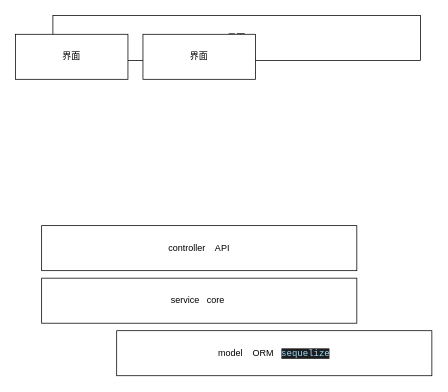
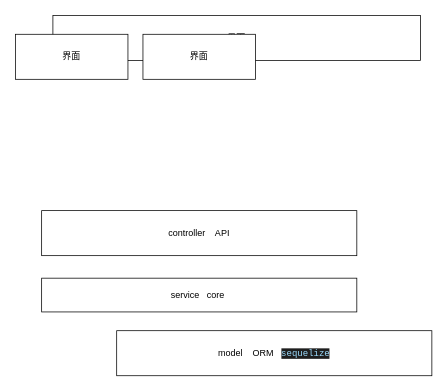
  <mxCell id="0" />
  <mxCell id="1" parent="0" />
  <mxCell id="2" value="界面" style="rounded=0;whiteSpace=wrap;html=1;" parent="1" vertex="1"><mxGeometry x="70" y="20" width="490" height="60" as="geometry" /></mxCell>
  <mxCell id="3" value="界面" style="rounded=0;whiteSpace=wrap;html=1;" parent="1" vertex="1"><mxGeometry x="20" y="45" width="150" height="60" as="geometry" /></mxCell>
  <mxCell id="4" value="界面" style="rounded=0;whiteSpace=wrap;html=1;" parent="1" vertex="1"><mxGeometry x="190" y="45" width="150" height="60" as="geometry" /></mxCell>
- <mxCell id="5" value="controller&amp;nbsp; &amp;nbsp; API" style="rounded=0;whiteSpace=wrap;html=1;" parent="1" vertex="1"><mxGeometry x="55" y="300" width="420" height="60" as="geometry" /></mxCell>
- <mxCell id="6" value="service&amp;nbsp; &amp;nbsp;core&amp;nbsp;" style="rounded=0;whiteSpace=wrap;html=1;" parent="1" vertex="1"><mxGeometry x="55" y="370" width="420" height="60" as="geometry" /></mxCell>
+ <mxCell id="5" value="controller&amp;nbsp; &amp;nbsp; API" style="rounded=0;whiteSpace=wrap;html=1;" parent="1" vertex="1"><mxGeometry x="55" y="280" width="420" height="60" as="geometry" /></mxCell>
+ <mxCell id="6" value="service&amp;nbsp; &amp;nbsp;core&amp;nbsp;" style="rounded=0;whiteSpace=wrap;html=1;" parent="1" vertex="1"><mxGeometry x="55" y="370" width="420" height="45" as="geometry" /></mxCell>
  <mxCell id="7" value="model&amp;nbsp; &amp;nbsp; ORM&amp;nbsp; &amp;nbsp;&lt;span style=&quot;color: rgb(156 , 220 , 254) ; background-color: rgb(30 , 30 , 30) ; font-family: &amp;#34;menlo&amp;#34; , &amp;#34;monaco&amp;#34; , &amp;#34;courier new&amp;#34; , monospace&quot;&gt;sequelize&lt;/span&gt;" style="rounded=0;whiteSpace=wrap;html=1;" parent="1" vertex="1"><mxGeometry x="155" y="440" width="420" height="60" as="geometry" /></mxCell>
